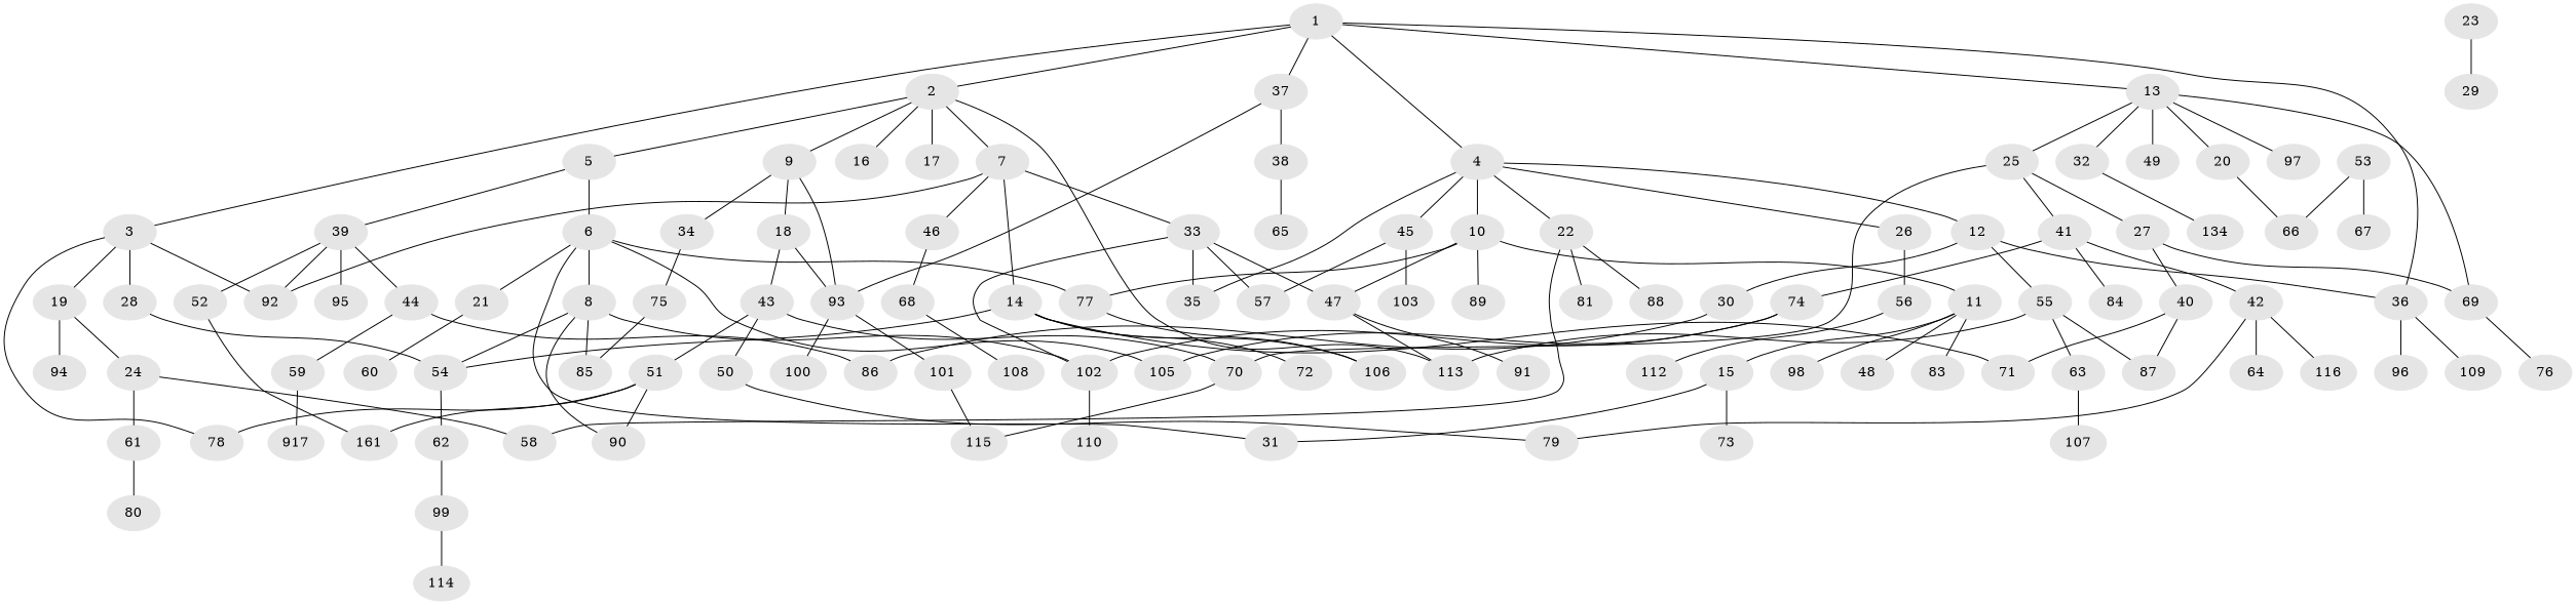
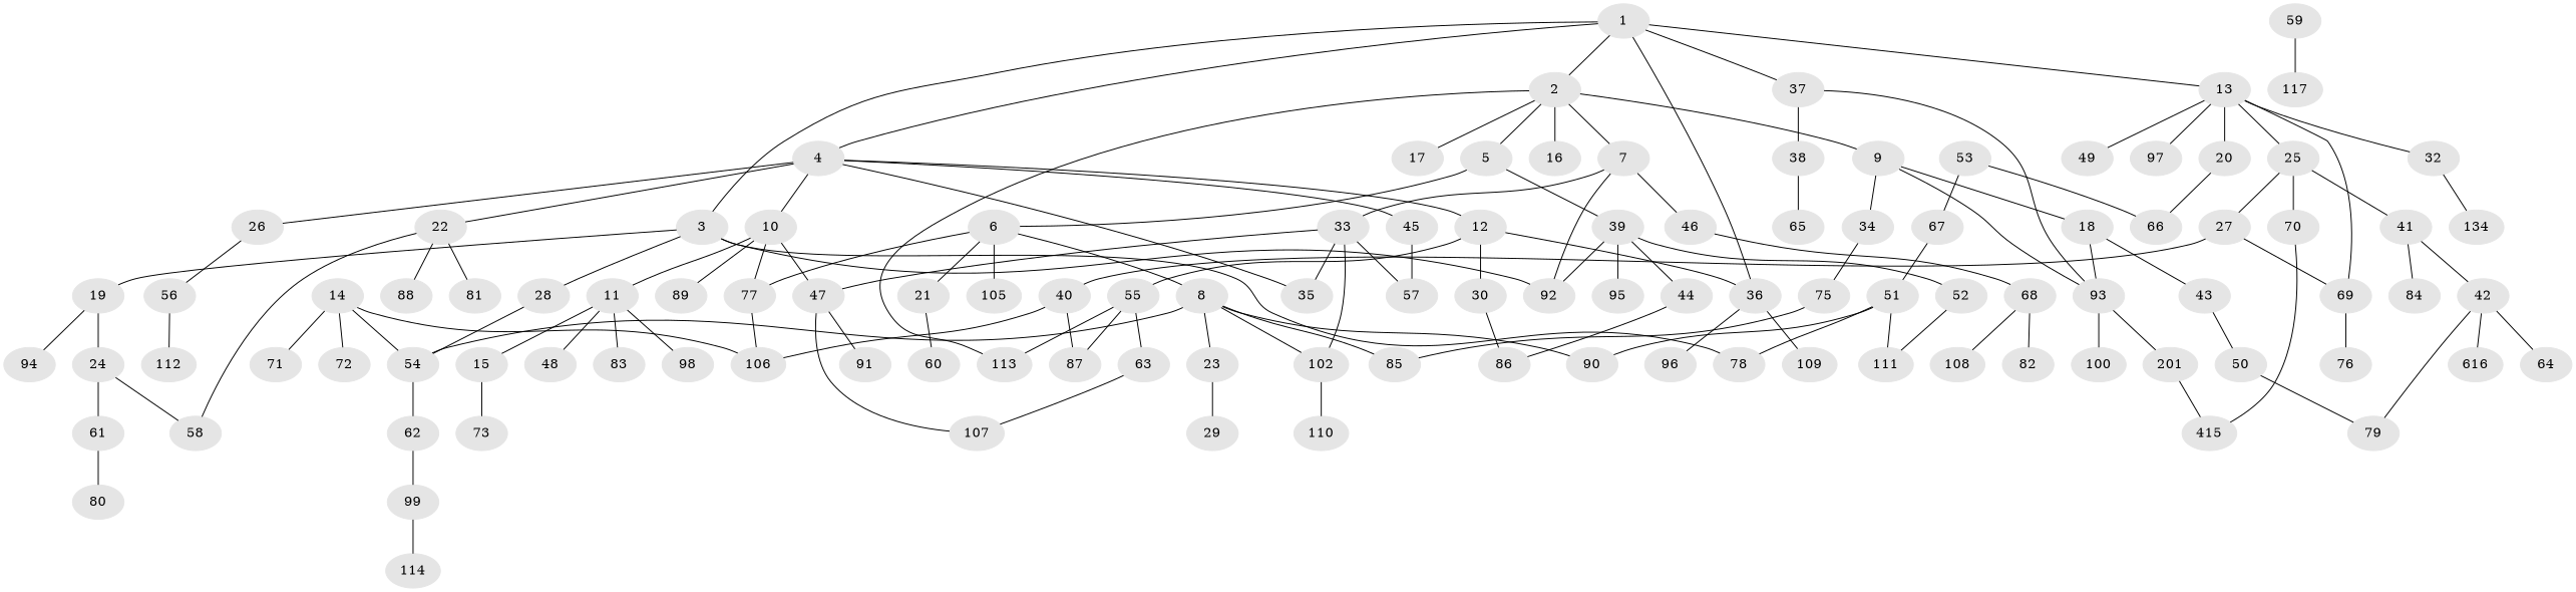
  graph {
    node [color=gray90 style=filled]
    1
    2
    3
    4
    13
    36
    37
    5
    7
    9
    16
    17
    113
    19
    28
    78
    92
    10
    12
    22
    26
    35
    45
    20
    25
    32
    49
    69
    97
    96
    109
    93
    38
    6
    39
    14
    33
    46
    18
    34
    24
    94
    54
    77
    11
    47
    89
    30
    55
    58
    81
    88
    56
    57
-   103
    8
    21
-   31
    105
    44
    52
    95
    23
    85
    90
    102
    60
    106
    71
    72
    68
    29
    62
    110
    43
    75
    100
-   101
+   101 [label=201]
    15
    48
    83
    98
    91
    107
    73
    86
    87
    63
    66
    27
    41
    70
    n93 [label=134]
    76
    50
    51
    61
    80
    40
    42
-   74
    84
-   115
+   115 [label=415]
    112
    53
    67
    65
    59
-   111 [label=161]
+   111
    64
    79
-   116
-   117 [label=917]
+   116 [label=616]
+   117
+   82
    108
    99
    114
    1 -- 2
    1 -- 3
    1 -- 4
    1 -- 13
    1 -- 36
    1 -- 37
    2 -- 5
    2 -- 7
    2 -- 9
    2 -- 16
    2 -- 17
    2 -- 113
    3 -- 19
    3 -- 28
    3 -- 78
    3 -- 92
    4 -- 10
    4 -- 12
    4 -- 22
    4 -- 26
    4 -- 35
    4 -- 45
    13 -- 20
    13 -- 25
    13 -- 32
    13 -- 49
    13 -- 69
    13 -- 97
    36 -- 96
    36 -- 109
    37 -- 93
    37 -- 38
    5 -- 6
    5 -- 39
    7 -- 92
-   7 -- 14
    7 -- 33
    7 -- 46
    9 -- 93
    9 -- 18
    9 -- 34
    19 -- 24
    19 -- 94
    28 -- 54
    10 -- 77
    10 -- 11
    10 -- 47
    10 -- 89
    12 -- 36
    12 -- 30
    12 -- 55
    22 -- 58
    22 -- 81
    22 -- 88
    26 -- 56
    45 -- 57
-   45 -- 103
    20 -- 66
    25 -- 27
    25 -- 41
    25 -- 70
    32 -- n93
    69 -- 76
    93 -- 100
    93 -- 101
    38 -- 65
    6 -- 77
    6 -- 8
    6 -- 21
-   6 -- 31
    6 -- 105
    39 -- 92
    39 -- 44
    39 -- 52
    39 -- 95
    14 -- 54
    14 -- 106
    14 -- 71
    14 -- 72
    33 -- 35
    33 -- 47
    33 -- 57
    33 -- 102
    46 -- 68
    18 -- 93
    18 -- 43
    34 -- 75
    24 -- 58
    24 -- 61
    54 -- 62
    77 -- 106
    11 -- 15
    11 -- 48
    11 -- 83
    11 -- 98
    47 -- 91
-   47 -- 113
+   47 -- 107
    30 -- 86
    55 -- 113
    55 -- 87
    55 -- 63
    56 -- 112
    8 -- 54
+   8 -- 23
    8 -- 85
    8 -- 90
    8 -- 102
    21 -- 60
    44 -- 86
-   44 -- 59
    52 -- 111
    23 -- 29
    102 -- 110
+   68 -- 82
    68 -- 108
    62 -- 99
-   43 -- 70
    43 -- 50
-   43 -- 51
+   67 -- 51
    75 -- 85
    101 -- 115
-   15 -- 31
    15 -- 73
    63 -- 107
    27 -- 69
    27 -- 40
    41 -- 42
-   41 -- 74
    41 -- 84
    70 -- 115
    50 -- 79
    51 -- 78
    51 -- 90
    51 -- 111
    61 -- 80
-   40 -- 71
+   40 -- 106
    40 -- 87
    42 -- 64
    42 -- 79
    42 -- 116
-   74 -- 105
-   74 -- 102
    53 -- 66
    53 -- 67
    59 -- 117
    99 -- 114
  }
